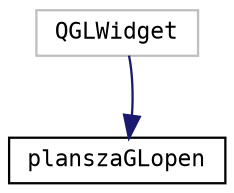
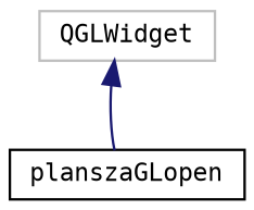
  digraph {
    rankdir=TB
    fontname="DejaVu Sans Mono"
    node [fillcolor=white fontname="DejaVu Sans Mono" fontsize=10 shape=record style=filled]
    n1 [color=grey75 height=0.2 label=QGLWidget width=0.4]
    n2 [color=black height=0.2 label=planszaGLopen width=0.4]
-   n2 -> n1 [color=midnightblue dir=back fontname="DejaVu Sans Mono" fontsize=10 labelfontname=Helvetica labelfontsize=10 style=solid]
+   n1 -> n2 [color=midnightblue dir=back fontname="DejaVu Sans Mono" fontsize=10 labelfontname=Helvetica labelfontsize=10 style=solid]
  }
